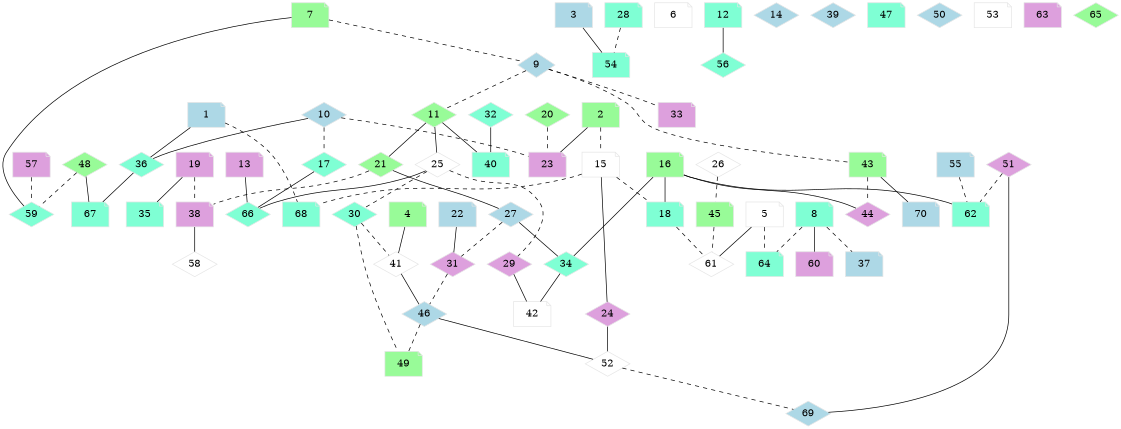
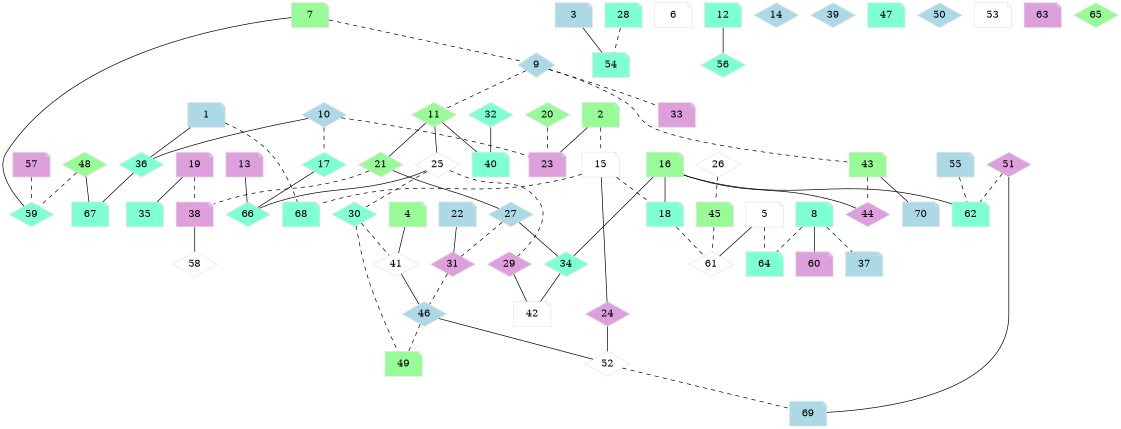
  graph {
    node [color=gray90 fillcolor=aquamarine shape=note style=filled]
    edge [style=solid]
    1 [fillcolor=lightblue]
    36 [shape=diamond]
    68
    67
    2 [fillcolor=palegreen]
    15 [fillcolor=white]
    23 [fillcolor=plum]
    18
    24 [fillcolor=plum shape=diamond]
    3 [fillcolor=lightblue]
    54
    4 [fillcolor=palegreen]
    41 [fillcolor=white shape=diamond]
    46 [fillcolor=lightblue shape=diamond]
    5 [fillcolor=white]
    61 [fillcolor=white shape=diamond]
    64
    6 [fillcolor=white]
    7 [fillcolor=palegreen]
    9 [fillcolor=lightblue shape=diamond]
    59 [shape=diamond]
    11 [fillcolor=palegreen shape=diamond]
    33 [fillcolor=plum]
    43 [fillcolor=palegreen]
    8
    37 [fillcolor=lightblue]
    60 [fillcolor=plum]
    21 [fillcolor=palegreen shape=diamond]
    25 [fillcolor=white shape=diamond]
    40
    44 [fillcolor=plum shape=diamond]
    70 [fillcolor=lightblue]
    10 [fillcolor=lightblue shape=diamond]
    17 [shape=diamond]
    66 [shape=diamond]
    38 [fillcolor=plum]
    27 [fillcolor=lightblue shape=diamond]
    29 [fillcolor=plum shape=diamond]
    30 [shape=diamond]
    56 [shape=diamond]
    12
    13 [fillcolor=plum]
    14 [fillcolor=lightblue shape=diamond]
    52 [fillcolor=white shape=diamond]
    16 [fillcolor=palegreen]
    34 [shape=diamond]
    62
    42 [fillcolor=white]
    19 [fillcolor=plum]
    35
    58 [fillcolor=white shape=diamond]
    20 [fillcolor=palegreen shape=diamond]
    31 [fillcolor=plum shape=diamond]
    22 [fillcolor=lightblue]
-   69 [fillcolor=lightblue shape=diamond]
+   69 [fillcolor=lightblue]
    49 [fillcolor=palegreen]
    26 [fillcolor=white shape=diamond]
    45 [fillcolor=palegreen]
    28
    32 [shape=diamond]
    39 [fillcolor=lightblue shape=diamond]
    47
    48 [fillcolor=palegreen shape=diamond]
    50 [fillcolor=lightblue shape=diamond]
    51 [fillcolor=plum shape=diamond]
    53 [fillcolor=white]
    55 [fillcolor=lightblue]
    57 [fillcolor=plum]
    63 [fillcolor=plum]
    65 [fillcolor=palegreen shape=diamond]
    1 -- 36
    1 -- 68 [style=dashed]
    36 -- 67
    2 -- 15 [style=dashed]
    2 -- 23
    15 -- 68 [style=dashed]
    15 -- 18 [style=dashed]
    15 -- 24
    18 -- 61 [style=dashed]
    24 -- 52
    3 -- 54
    4 -- 41
    41 -- 46
    46 -- 52
    46 -- 49 [style=dashed]
    5 -- 61
    5 -- 64 [style=dashed]
    7 -- 9 [style=dashed]
    7 -- 59
    9 -- 11 [style=dashed]
    9 -- 33 [style=dashed]
    9 -- 43 [style=dashed]
    11 -- 21
    11 -- 25
    11 -- 40
    43 -- 44 [style=dashed]
    43 -- 70
    8 -- 64 [style=dashed]
    8 -- 37 [style=dashed]
    8 -- 60
    21 -- 38 [style=dashed]
    21 -- 27
    25 -- 66
    25 -- 29 [style=dashed]
    25 -- 30 [style=dashed]
    10 -- 36
    10 -- 23 [style=dashed]
    10 -- 17 [style=dashed]
    17 -- 66
    38 -- 58
    27 -- 34
    27 -- 31 [style=dashed]
    29 -- 42
    30 -- 41 [style=dashed]
    30 -- 49 [style=dashed]
    12 -- 56
    13 -- 66
    52 -- 69 [style=dashed]
    16 -- 18
    16 -- 44
    16 -- 34
    16 -- 62
    34 -- 42
    19 -- 38 [style=dashed]
    19 -- 35
    20 -- 23 [style=dashed]
    31 -- 46 [style=dashed]
    22 -- 31
    26 -- 45 [style=dashed]
    45 -- 61 [style=dashed]
    28 -- 54 [style=dashed]
    32 -- 40
    48 -- 67
    48 -- 59 [style=dashed]
    51 -- 62 [style=dashed]
    51 -- 69
    55 -- 62 [style=dashed]
    57 -- 59 [style=dashed]
  }
